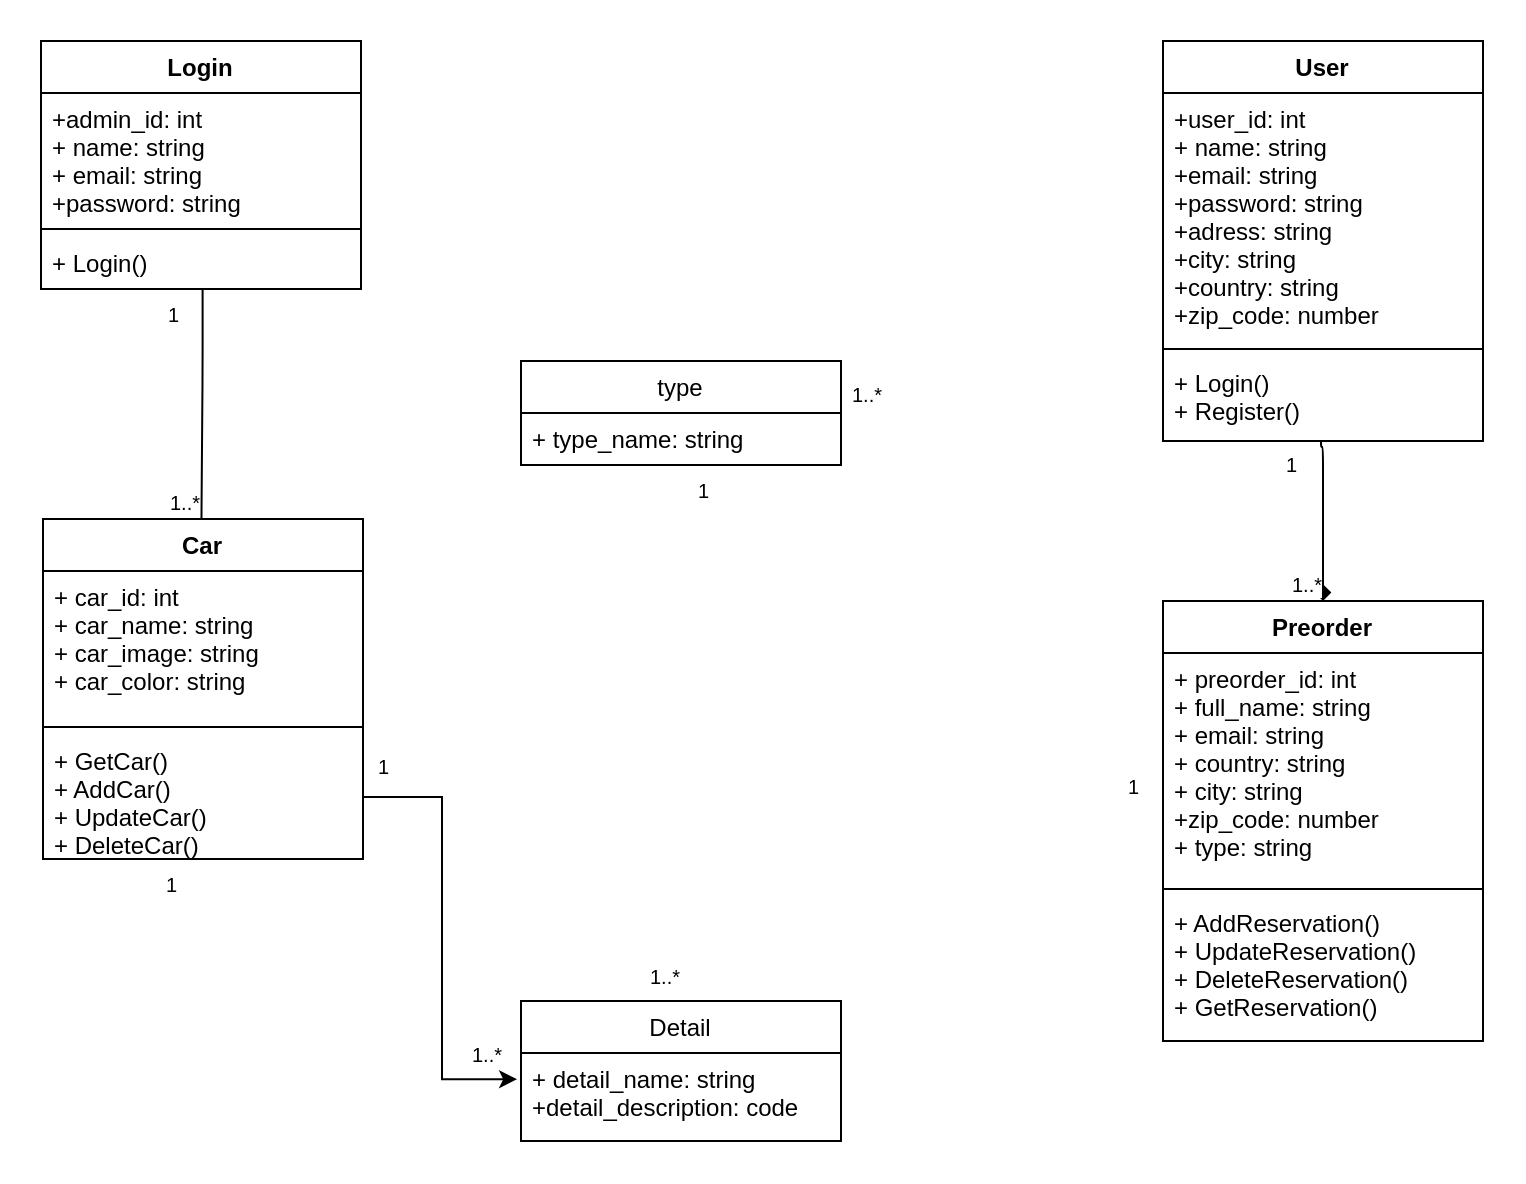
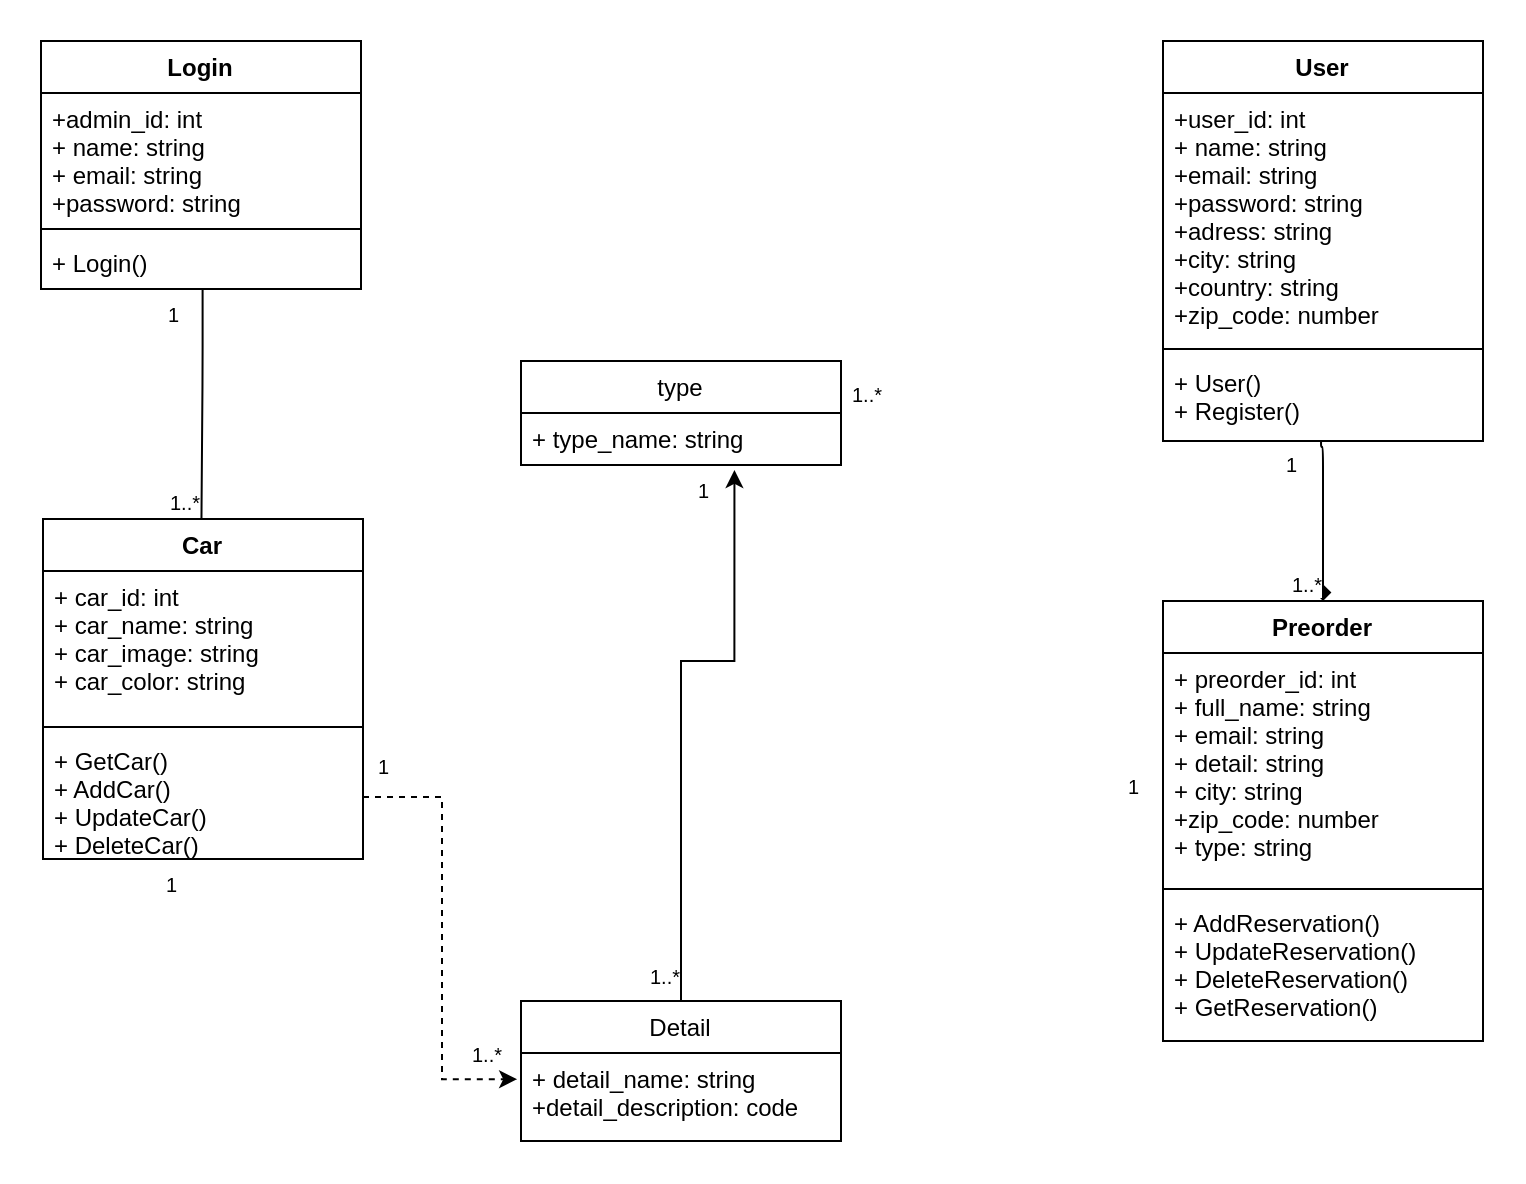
  <mxCell id="0" />
  <mxCell id="1" parent="0" />
  <mxCell id="2" value="Login" style="swimlane;fontStyle=1;align=center;verticalAlign=top;childLayout=stackLayout;horizontal=1;startSize=26;horizontalStack=0;resizeParent=1;resizeParentMax=0;resizeLast=0;collapsible=1;marginBottom=0;" parent="1" vertex="1"><mxGeometry x="20" y="20" width="160" height="124" as="geometry" /></mxCell>
  <mxCell id="3" value="+admin_id: int&#10;+ name: string&#10;+ email: string&#10;+password: string&#10;" style="text;strokeColor=none;fillColor=none;align=left;verticalAlign=top;spacingLeft=4;spacingRight=4;overflow=hidden;rotatable=0;points=[[0,0.5],[1,0.5]];portConstraint=eastwest;" parent="2" vertex="1"><mxGeometry y="26" width="160" height="64" as="geometry" /></mxCell>
  <mxCell id="4" value="" style="line;strokeWidth=1;fillColor=none;align=left;verticalAlign=middle;spacingTop=-1;spacingLeft=3;spacingRight=3;rotatable=0;labelPosition=right;points=[];portConstraint=eastwest;" parent="2" vertex="1"><mxGeometry y="90" width="160" height="8" as="geometry" /></mxCell>
  <mxCell id="5" value="+ Login()" style="text;strokeColor=none;fillColor=none;align=left;verticalAlign=top;spacingLeft=4;spacingRight=4;overflow=hidden;rotatable=0;points=[[0,0.5],[1,0.5]];portConstraint=eastwest;" parent="2" vertex="1"><mxGeometry y="98" width="160" height="26" as="geometry" /></mxCell>
  <mxCell id="6" value="User" style="swimlane;fontStyle=1;align=center;verticalAlign=top;childLayout=stackLayout;horizontal=1;startSize=26;horizontalStack=0;resizeParent=1;resizeParentMax=0;resizeLast=0;collapsible=1;marginBottom=0;" parent="1" vertex="1"><mxGeometry x="581" y="20" width="160" height="200" as="geometry" /></mxCell>
  <mxCell id="7" value="+user_id: int&#10;+ name: string&#10;+email: string&#10;+password: string&#10;+adress: string&#10;+city: string&#10;+country: string&#10;+zip_code: number" style="text;strokeColor=none;fillColor=none;align=left;verticalAlign=top;spacingLeft=4;spacingRight=4;overflow=hidden;rotatable=0;points=[[0,0.5],[1,0.5]];portConstraint=eastwest;" parent="6" vertex="1"><mxGeometry y="26" width="160" height="124" as="geometry" /></mxCell>
  <mxCell id="8" value="" style="line;strokeWidth=1;fillColor=none;align=left;verticalAlign=middle;spacingTop=-1;spacingLeft=3;spacingRight=3;rotatable=0;labelPosition=right;points=[];portConstraint=eastwest;" parent="6" vertex="1"><mxGeometry y="150" width="160" height="8" as="geometry" /></mxCell>
- <mxCell id="9" value="+ Login()&#10;+ Register()&#10;" style="text;strokeColor=none;fillColor=none;align=left;verticalAlign=top;spacingLeft=4;spacingRight=4;overflow=hidden;rotatable=0;points=[[0,0.5],[1,0.5]];portConstraint=eastwest;" parent="6" vertex="1"><mxGeometry y="158" width="160" height="42" as="geometry" /></mxCell>
+ <mxCell id="9" value="+ User()&#10;+ Register()&#10;" style="text;strokeColor=none;fillColor=none;align=left;verticalAlign=top;spacingLeft=4;spacingRight=4;overflow=hidden;rotatable=0;points=[[0,0.5],[1,0.5]];portConstraint=eastwest;" parent="6" vertex="1"><mxGeometry y="158" width="160" height="42" as="geometry" /></mxCell>
+ <mxCell id="10" style="edgeStyle=orthogonalEdgeStyle;rounded=0;orthogonalLoop=1;jettySize=auto;html=1;exitX=0.5;exitY=0;exitDx=0;exitDy=0;entryX=0.667;entryY=1.096;entryDx=0;entryDy=0;entryPerimeter=0;" parent="1" source="21" target="20" edge="1"><mxGeometry relative="1" as="geometry"><mxPoint x="371" y="330" as="targetPoint" /><Array as="points"><mxPoint x="340" y="330" /><mxPoint x="367" y="330" /></Array></mxGeometry></mxCell>
  <mxCell id="11" value="Car" style="swimlane;fontStyle=1;align=center;verticalAlign=top;childLayout=stackLayout;horizontal=1;startSize=26;horizontalStack=0;resizeParent=1;resizeParentMax=0;resizeLast=0;collapsible=1;marginBottom=0;" parent="1" vertex="1"><mxGeometry x="21" y="259" width="160" height="170" as="geometry" /></mxCell>
  <mxCell id="12" value="+ car_id: int&#10;+ car_name: string&#10;+ car_image: string&#10;+ car_color: string" style="text;strokeColor=none;fillColor=none;align=left;verticalAlign=top;spacingLeft=4;spacingRight=4;overflow=hidden;rotatable=0;points=[[0,0.5],[1,0.5]];portConstraint=eastwest;" parent="11" vertex="1"><mxGeometry y="26" width="160" height="74" as="geometry" /></mxCell>
  <mxCell id="13" value="" style="line;strokeWidth=1;fillColor=none;align=left;verticalAlign=middle;spacingTop=-1;spacingLeft=3;spacingRight=3;rotatable=0;labelPosition=right;points=[];portConstraint=eastwest;" parent="11" vertex="1"><mxGeometry y="100" width="160" height="8" as="geometry" /></mxCell>
  <mxCell id="14" value="+ GetCar()&#10;+ AddCar()&#10;+ UpdateCar()&#10;+ DeleteCar()" style="text;strokeColor=none;fillColor=none;align=left;verticalAlign=top;spacingLeft=4;spacingRight=4;overflow=hidden;rotatable=0;points=[[0,0.5],[1,0.5]];portConstraint=eastwest;" parent="11" vertex="1"><mxGeometry y="108" width="160" height="62" as="geometry" /></mxCell>
  <mxCell id="15" value="Preorder" style="swimlane;fontStyle=1;align=center;verticalAlign=top;childLayout=stackLayout;horizontal=1;startSize=26;horizontalStack=0;resizeParent=1;resizeParentMax=0;resizeLast=0;collapsible=1;marginBottom=0;" parent="1" vertex="1"><mxGeometry x="581" y="300" width="160" height="220" as="geometry" /></mxCell>
- <mxCell id="16" value="+ preorder_id: int&#10;+ full_name: string&#10;+ email: string&#10;+ country: string&#10;+ city: string&#10;+zip_code: number&#10;+ type: string" style="text;strokeColor=none;fillColor=none;align=left;verticalAlign=top;spacingLeft=4;spacingRight=4;overflow=hidden;rotatable=0;points=[[0,0.5],[1,0.5]];portConstraint=eastwest;" parent="15" vertex="1"><mxGeometry y="26" width="160" height="114" as="geometry" /></mxCell>
+ <mxCell id="16" value="+ preorder_id: int&#10;+ full_name: string&#10;+ email: string&#10;+ detail: string&#10;+ city: string&#10;+zip_code: number&#10;+ type: string" style="text;strokeColor=none;fillColor=none;align=left;verticalAlign=top;spacingLeft=4;spacingRight=4;overflow=hidden;rotatable=0;points=[[0,0.5],[1,0.5]];portConstraint=eastwest;" parent="15" vertex="1"><mxGeometry y="26" width="160" height="114" as="geometry" /></mxCell>
  <mxCell id="17" value="" style="line;strokeWidth=1;fillColor=none;align=left;verticalAlign=middle;spacingTop=-1;spacingLeft=3;spacingRight=3;rotatable=0;labelPosition=right;points=[];portConstraint=eastwest;" parent="15" vertex="1"><mxGeometry y="140" width="160" height="8" as="geometry" /></mxCell>
  <mxCell id="18" value="+ AddReservation()&#10;+ UpdateReservation()&#10;+ DeleteReservation()&#10;+ GetReservation()" style="text;strokeColor=none;fillColor=none;align=left;verticalAlign=top;spacingLeft=4;spacingRight=4;overflow=hidden;rotatable=0;points=[[0,0.5],[1,0.5]];portConstraint=eastwest;" parent="15" vertex="1"><mxGeometry y="148" width="160" height="72" as="geometry" /></mxCell>
  <mxCell id="19" value="type" style="swimlane;fontStyle=0;childLayout=stackLayout;horizontal=1;startSize=26;fillColor=none;horizontalStack=0;resizeParent=1;resizeParentMax=0;resizeLast=0;collapsible=1;marginBottom=0;" parent="1" vertex="1"><mxGeometry x="260" y="180" width="160" height="52" as="geometry" /></mxCell>
  <mxCell id="20" value="+ type_name: string" style="text;strokeColor=none;fillColor=none;align=left;verticalAlign=top;spacingLeft=4;spacingRight=4;overflow=hidden;rotatable=0;points=[[0,0.5],[1,0.5]];portConstraint=eastwest;" parent="19" vertex="1"><mxGeometry y="26" width="160" height="26" as="geometry" /></mxCell>
  <mxCell id="21" value="Detail" style="swimlane;fontStyle=0;childLayout=stackLayout;horizontal=1;startSize=26;fillColor=none;horizontalStack=0;resizeParent=1;resizeParentMax=0;resizeLast=0;collapsible=1;marginBottom=0;" parent="1" vertex="1"><mxGeometry x="260" y="500" width="160" height="70" as="geometry" /></mxCell>
  <mxCell id="22" value="+ detail_name: string&#10;+detail_description: code" style="text;strokeColor=none;fillColor=none;align=left;verticalAlign=top;spacingLeft=4;spacingRight=4;overflow=hidden;rotatable=0;points=[[0,0.5],[1,0.5]];portConstraint=eastwest;" parent="21" vertex="1"><mxGeometry y="26" width="160" height="44" as="geometry" /></mxCell>
  <mxCell id="23" value="" style="endArrow=diamond;html=1;edgeStyle=orthogonalEdgeStyle;exitX=0.494;exitY=0.995;exitDx=0;exitDy=0;exitPerimeter=0;entryX=0.5;entryY=0;entryDx=0;entryDy=0;" parent="1" source="9" target="15" edge="1"><mxGeometry relative="1" as="geometry"><mxPoint x="571" y="258.5" as="sourcePoint" /><mxPoint x="731" y="258.5" as="targetPoint" /><Array as="points"><mxPoint x="660" y="223" /></Array></mxGeometry></mxCell>
  <mxCell id="24" value="1" style="resizable=0;html=1;align=left;verticalAlign=bottom;labelBackgroundColor=#ffffff;fontSize=10;" parent="23" connectable="0" vertex="1"><mxGeometry x="-1" relative="1" as="geometry"><mxPoint x="-19" y="20.5" as="offset" /></mxGeometry></mxCell>
  <mxCell id="25" value="1..*" style="resizable=0;html=1;align=right;verticalAlign=bottom;labelBackgroundColor=#ffffff;fontSize=10;" parent="23" connectable="0" vertex="1"><mxGeometry x="1" relative="1" as="geometry" /></mxCell>
  <mxCell id="26" value="" style="endArrow=none;html=1;edgeStyle=orthogonalEdgeStyle;entryX=0.5;entryY=0;entryDx=0;entryDy=0;exitX=0.505;exitY=1.019;exitDx=0;exitDy=0;exitPerimeter=0;" parent="1" source="5" edge="1"><mxGeometry relative="1" as="geometry"><mxPoint x="100" y="170" as="sourcePoint" /><mxPoint x="100.235" y="259.324" as="targetPoint" /><Array as="points"><mxPoint x="101" y="183" /><mxPoint x="100" y="183" /></Array></mxGeometry></mxCell>
  <mxCell id="27" value="1" style="resizable=0;html=1;align=left;verticalAlign=bottom;labelBackgroundColor=#ffffff;fontSize=10;" parent="26" connectable="0" vertex="1"><mxGeometry x="-1" relative="1" as="geometry"><mxPoint x="-19" y="20.5" as="offset" /></mxGeometry></mxCell>
  <mxCell id="28" value="1..*" style="resizable=0;html=1;align=right;verticalAlign=bottom;labelBackgroundColor=#ffffff;fontSize=10;" parent="26" connectable="0" vertex="1"><mxGeometry x="1" relative="1" as="geometry" /></mxCell>
- <mxCell id="29" style="edgeStyle=orthogonalEdgeStyle;rounded=0;orthogonalLoop=1;jettySize=auto;html=1;exitX=1;exitY=0.5;exitDx=0;exitDy=0;entryX=-0.012;entryY=0.298;entryDx=0;entryDy=0;entryPerimeter=0;" parent="1" source="14" target="22" edge="1"><mxGeometry relative="1" as="geometry" /></mxCell>
+ <mxCell id="29" style="edgeStyle=orthogonalEdgeStyle;rounded=0;orthogonalLoop=1;jettySize=auto;html=1;exitX=1;exitY=0.5;exitDx=0;exitDy=0;entryX=-0.012;entryY=0.298;entryDx=0;entryDy=0;entryPerimeter=0;dashed=1;" parent="1" source="14" target="22" edge="1"><mxGeometry relative="1" as="geometry" /></mxCell>
  <mxCell id="30" value="1..*" style="resizable=0;html=1;align=right;verticalAlign=bottom;labelBackgroundColor=#ffffff;fontSize=10;" parent="1" connectable="0" vertex="1"><mxGeometry x="331" y="489.993" as="geometry"><mxPoint x="9" y="6" as="offset" /></mxGeometry></mxCell>
  <mxCell id="31" value="1" style="resizable=0;html=1;align=left;verticalAlign=bottom;labelBackgroundColor=#ffffff;fontSize=10;" parent="1" connectable="0" vertex="1"><mxGeometry x="366" y="232" as="geometry"><mxPoint x="-19" y="20.5" as="offset" /></mxGeometry></mxCell>
  <mxCell id="32" value="1..*" style="resizable=0;html=1;align=right;verticalAlign=bottom;labelBackgroundColor=#ffffff;fontSize=10;" parent="1" connectable="0" vertex="1"><mxGeometry x="251" y="534.993" as="geometry" /></mxCell>
  <mxCell id="33" value="1" style="resizable=0;html=1;align=left;verticalAlign=bottom;labelBackgroundColor=#ffffff;fontSize=10;" parent="1" connectable="0" vertex="1"><mxGeometry x="206" y="370" as="geometry"><mxPoint x="-19" y="20.5" as="offset" /></mxGeometry></mxCell>
  <mxCell id="34" value="" style="resizable=0;html=1;align=right;verticalAlign=bottom;labelBackgroundColor=#ffffff;fontSize=10;" parent="1" connectable="0" vertex="1"><mxGeometry x="110.059" y="268.932" as="geometry"><mxPoint x="539" y="279" as="offset" /></mxGeometry></mxCell>
  <mxCell id="35" value="1" style="resizable=0;html=1;align=left;verticalAlign=bottom;labelBackgroundColor=#ffffff;fontSize=10;" parent="1" connectable="0" vertex="1"><mxGeometry x="100" y="429" as="geometry"><mxPoint x="-19" y="20.5" as="offset" /></mxGeometry></mxCell>
  <mxCell id="36" value="1..*" style="resizable=0;html=1;align=right;verticalAlign=bottom;labelBackgroundColor=#ffffff;fontSize=10;" parent="1" connectable="0" vertex="1"><mxGeometry x="341" y="499.993" as="geometry"><mxPoint x="100" y="-295" as="offset" /></mxGeometry></mxCell>
  <mxCell id="37" value="1" style="resizable=0;html=1;align=left;verticalAlign=bottom;labelBackgroundColor=#ffffff;fontSize=10;" parent="1" connectable="0" vertex="1"><mxGeometry x="581" y="380" as="geometry"><mxPoint x="-19" y="20.5" as="offset" /></mxGeometry></mxCell>
